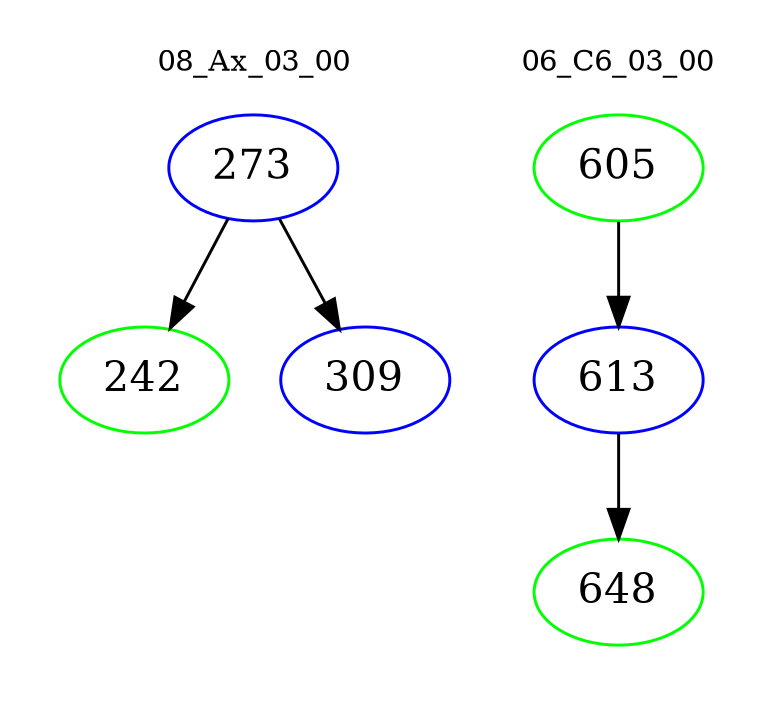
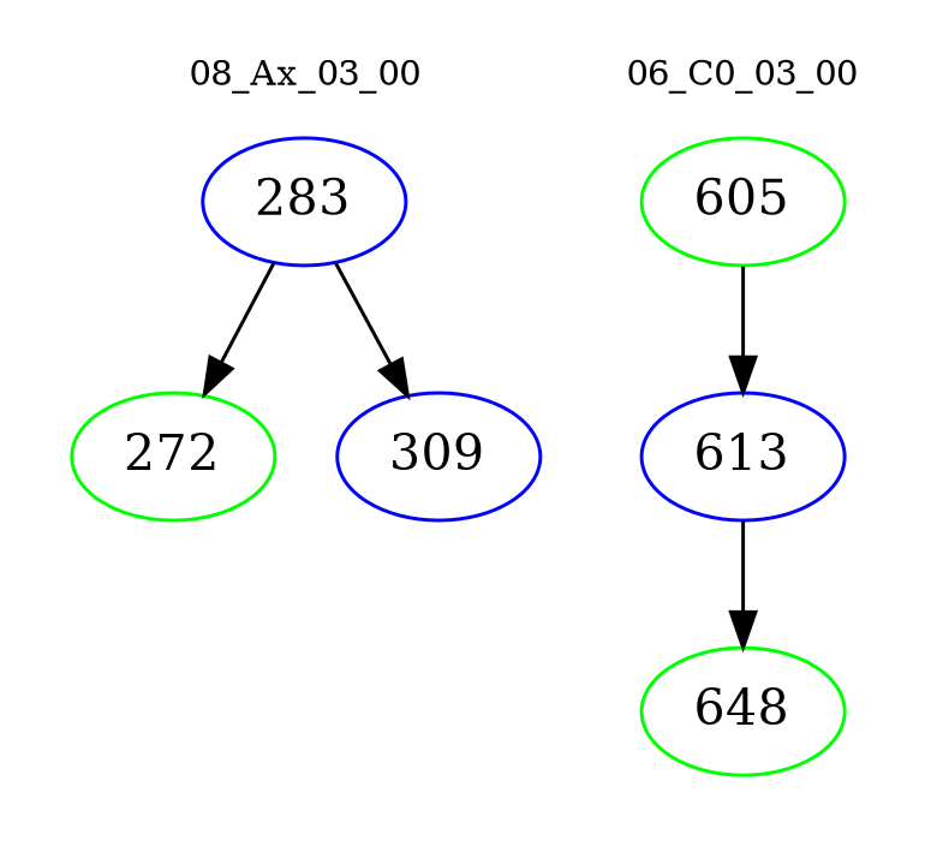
  digraph {
    node [color=green]
    edge [color=black]
-   n1 [label=242]
-   n2 [color=blue label=273]
+   n1 [label=272]
+   n2 [color=blue label=283]
    n3 [color=blue label=309]
    n4 [label=605]
    n5 [color=blue label=613]
    n6 [label=648]
    subgraph cluster_1 {
      color=white
      fontsize=10
      label="08_Ax_03_00"
      n1
      n2
      n3
    }
    subgraph cluster_2 {
      color=white
      fontsize=10
-     label="06_C6_03_00"
+     label="06_C0_03_00"
      n4
      n5
      n6
    }
    n2 -> n1
    n2 -> n3
    n4 -> n5
    n5 -> n6
  }
